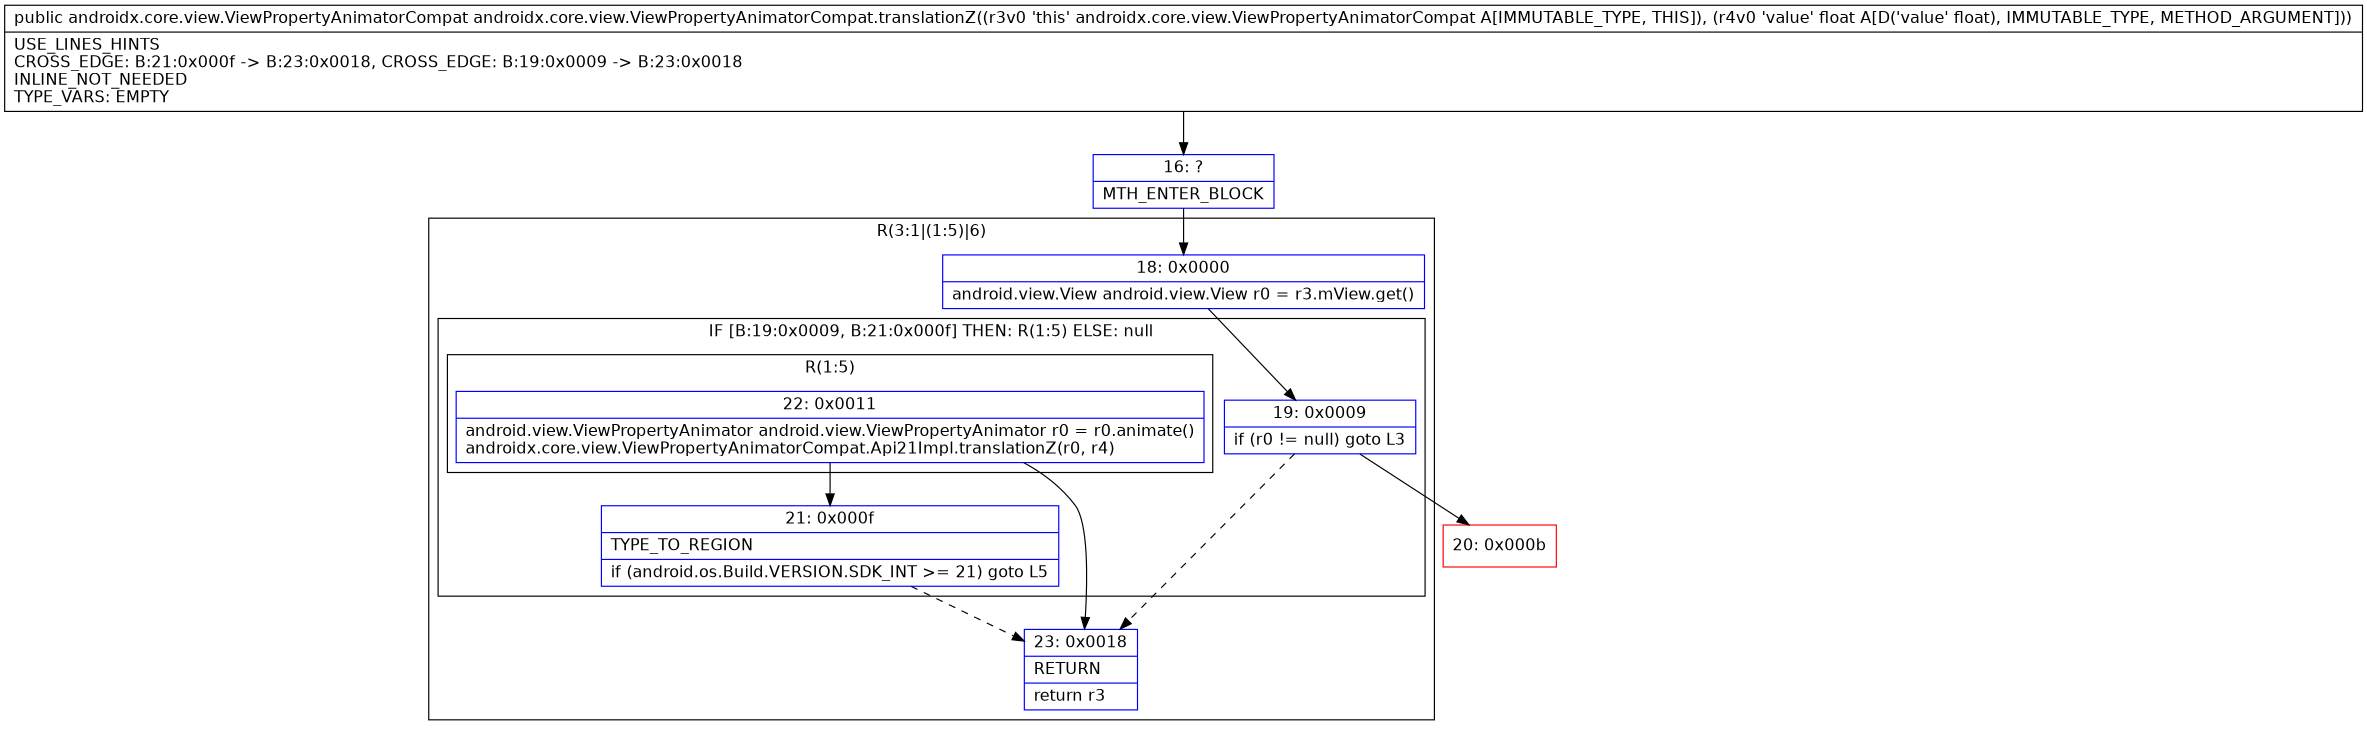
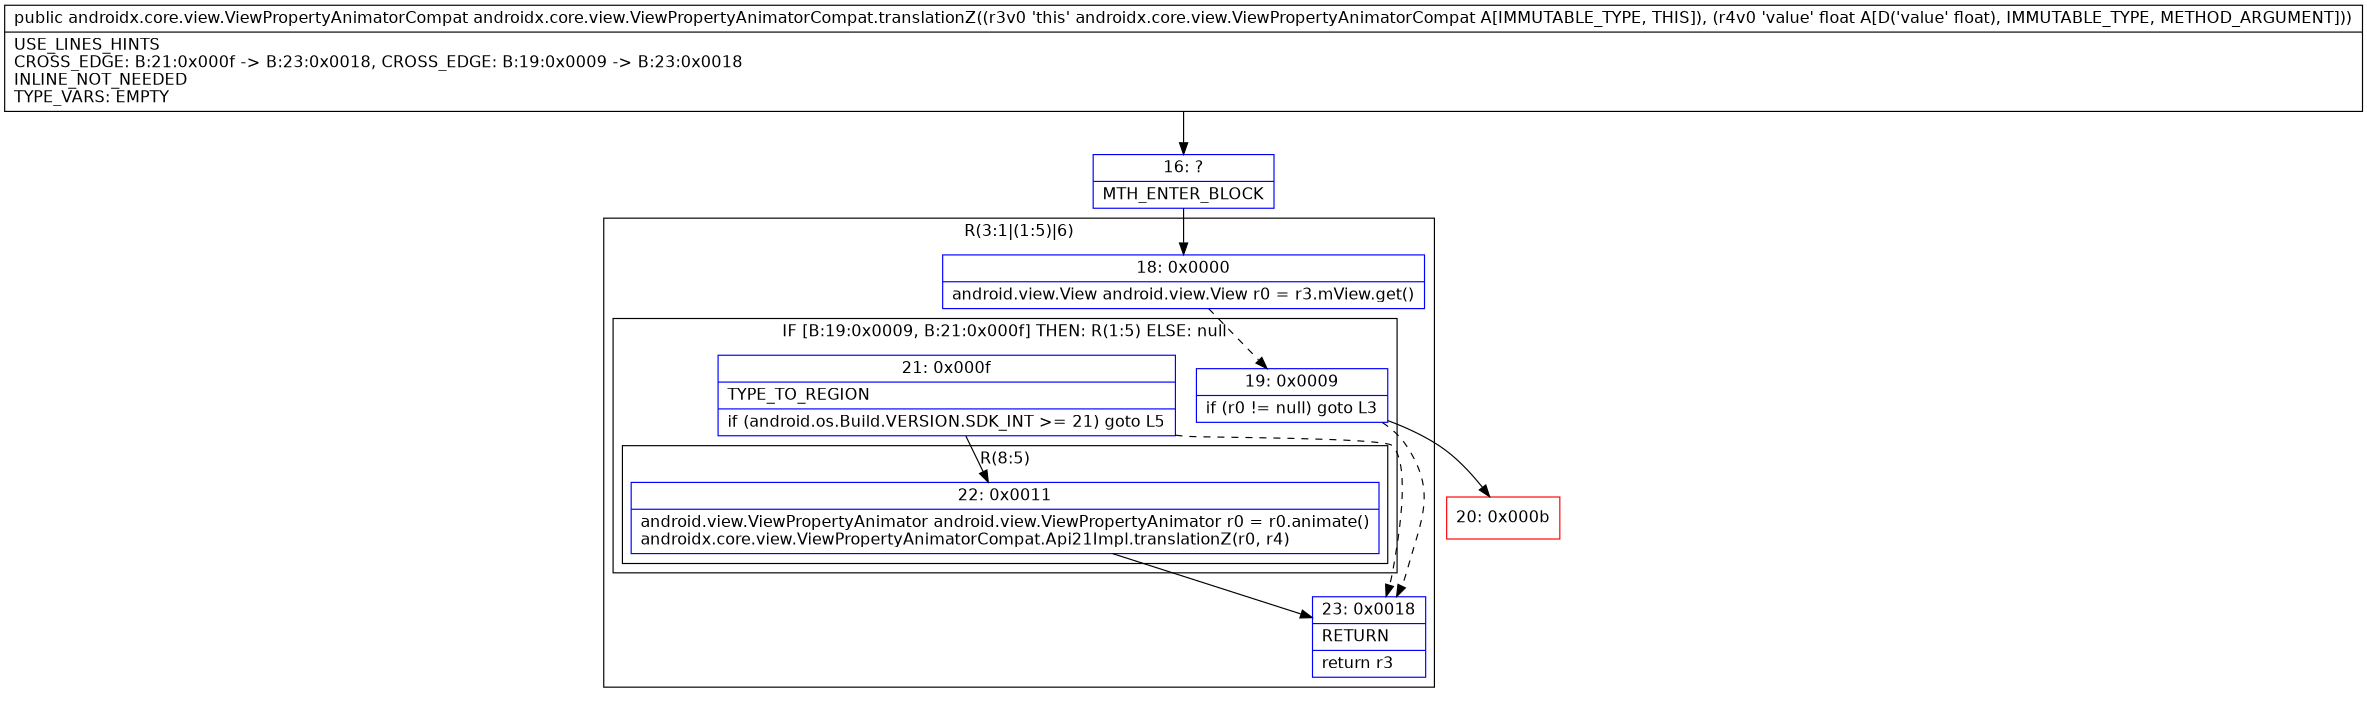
  digraph {
    fontname="DejaVu Sans"
    node [color=blue fontname="DejaVu Sans" shape=record]
    edge [fontname="DejaVu Sans"]
    n1 [label="{22\:\ 0x0011|android.view.ViewPropertyAnimator android.view.ViewPropertyAnimator r0 = r0.animate()\landroidx.core.view.ViewPropertyAnimatorCompat.Api21Impl.translationZ(r0, r4)\l}"]
    n2 [label="{19\:\ 0x0009|if (r0 != null) goto L3\l}"]
    n3 [label="{21\:\ 0x000f|TYPE_TO_REGION\l|if (android.os.Build.VERSION.SDK_INT \>= 21) goto L5\l}"]
    n4 [label="{18\:\ 0x0000|android.view.View android.view.View r0 = r3.mView.get()\l}"]
    n5 [label="{23\:\ 0x0018|RETURN\l|return r3\l}"]
    n6 [color=red label="{20\:\ 0x000b}"]
    n7 [label="{16\:\ ?|MTH_ENTER_BLOCK\l}"]
    n8 [label="{public androidx.core.view.ViewPropertyAnimatorCompat androidx.core.view.ViewPropertyAnimatorCompat.translationZ((r3v0 'this' androidx.core.view.ViewPropertyAnimatorCompat A[IMMUTABLE_TYPE, THIS]), (r4v0 'value' float A[D('value' float), IMMUTABLE_TYPE, METHOD_ARGUMENT]))  | USE_LINES_HINTS\lCROSS_EDGE: B:21:0x000f \-\> B:23:0x0018, CROSS_EDGE: B:19:0x0009 \-\> B:23:0x0018\lINLINE_NOT_NEEDED\lTYPE_VARS: EMPTY\l}" color=""]
    subgraph cluster_1 {
      label="R(3:1|(1:5)|6)"
      n4
      n5
      subgraph cluster_2 {
        label="IF [B:19:0x0009, B:21:0x000f] THEN: R(1:5) ELSE: null"
        n2
        n3
        subgraph cluster_3 {
-         label="R(1:5)"
+         label="R(8:5)"
          n1
        }
      }
    }
    n1 -> n5
    n2 -> n5 [style=dashed]
    n2 -> n6
-   n1 -> n3
+   n3 -> n1
    n3 -> n5 [style=dashed]
-   n4 -> n2
+   n4 -> n2 [style=dashed]
    n7 -> n4
    n8 -> n7
  }
